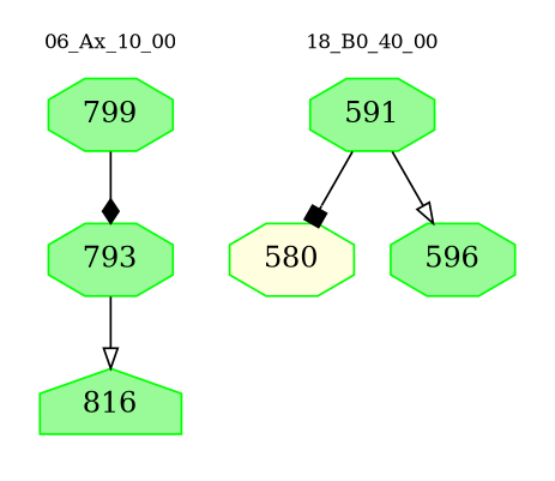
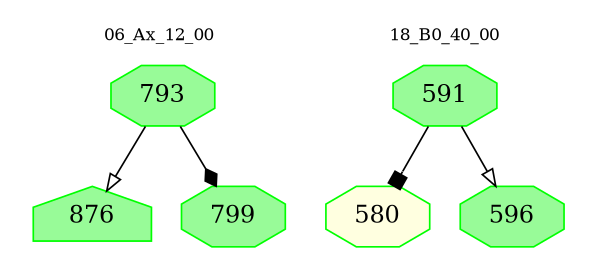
  digraph {
    node [color=green fillcolor=palegreen shape=octagon style=filled]
    edge [arrowhead=onormal color=black]
    n1 [label=793]
-   n2 [label=816 shape=house]
+   n2 [label=876 shape=house]
    n3 [label=799]
    n4 [label=591]
    n5 [fillcolor=lightyellow label=580]
    n6 [label=596]
    subgraph cluster_1 {
      color=white
      fontsize=10
-     label="06_Ax_10_00"
+     label="06_Ax_12_00"
      n1
      n2
      n3
    }
    subgraph cluster_2 {
      color=white
      fontsize=10
      label="18_B0_40_00"
      n4
      n5
      n6
    }
    n1 -> n2
-   n3 -> n1 [arrowhead=diamond]
+   n1 -> n3 [arrowhead=diamond]
    n4 -> n5 [arrowhead=box]
    n4 -> n6
  }
